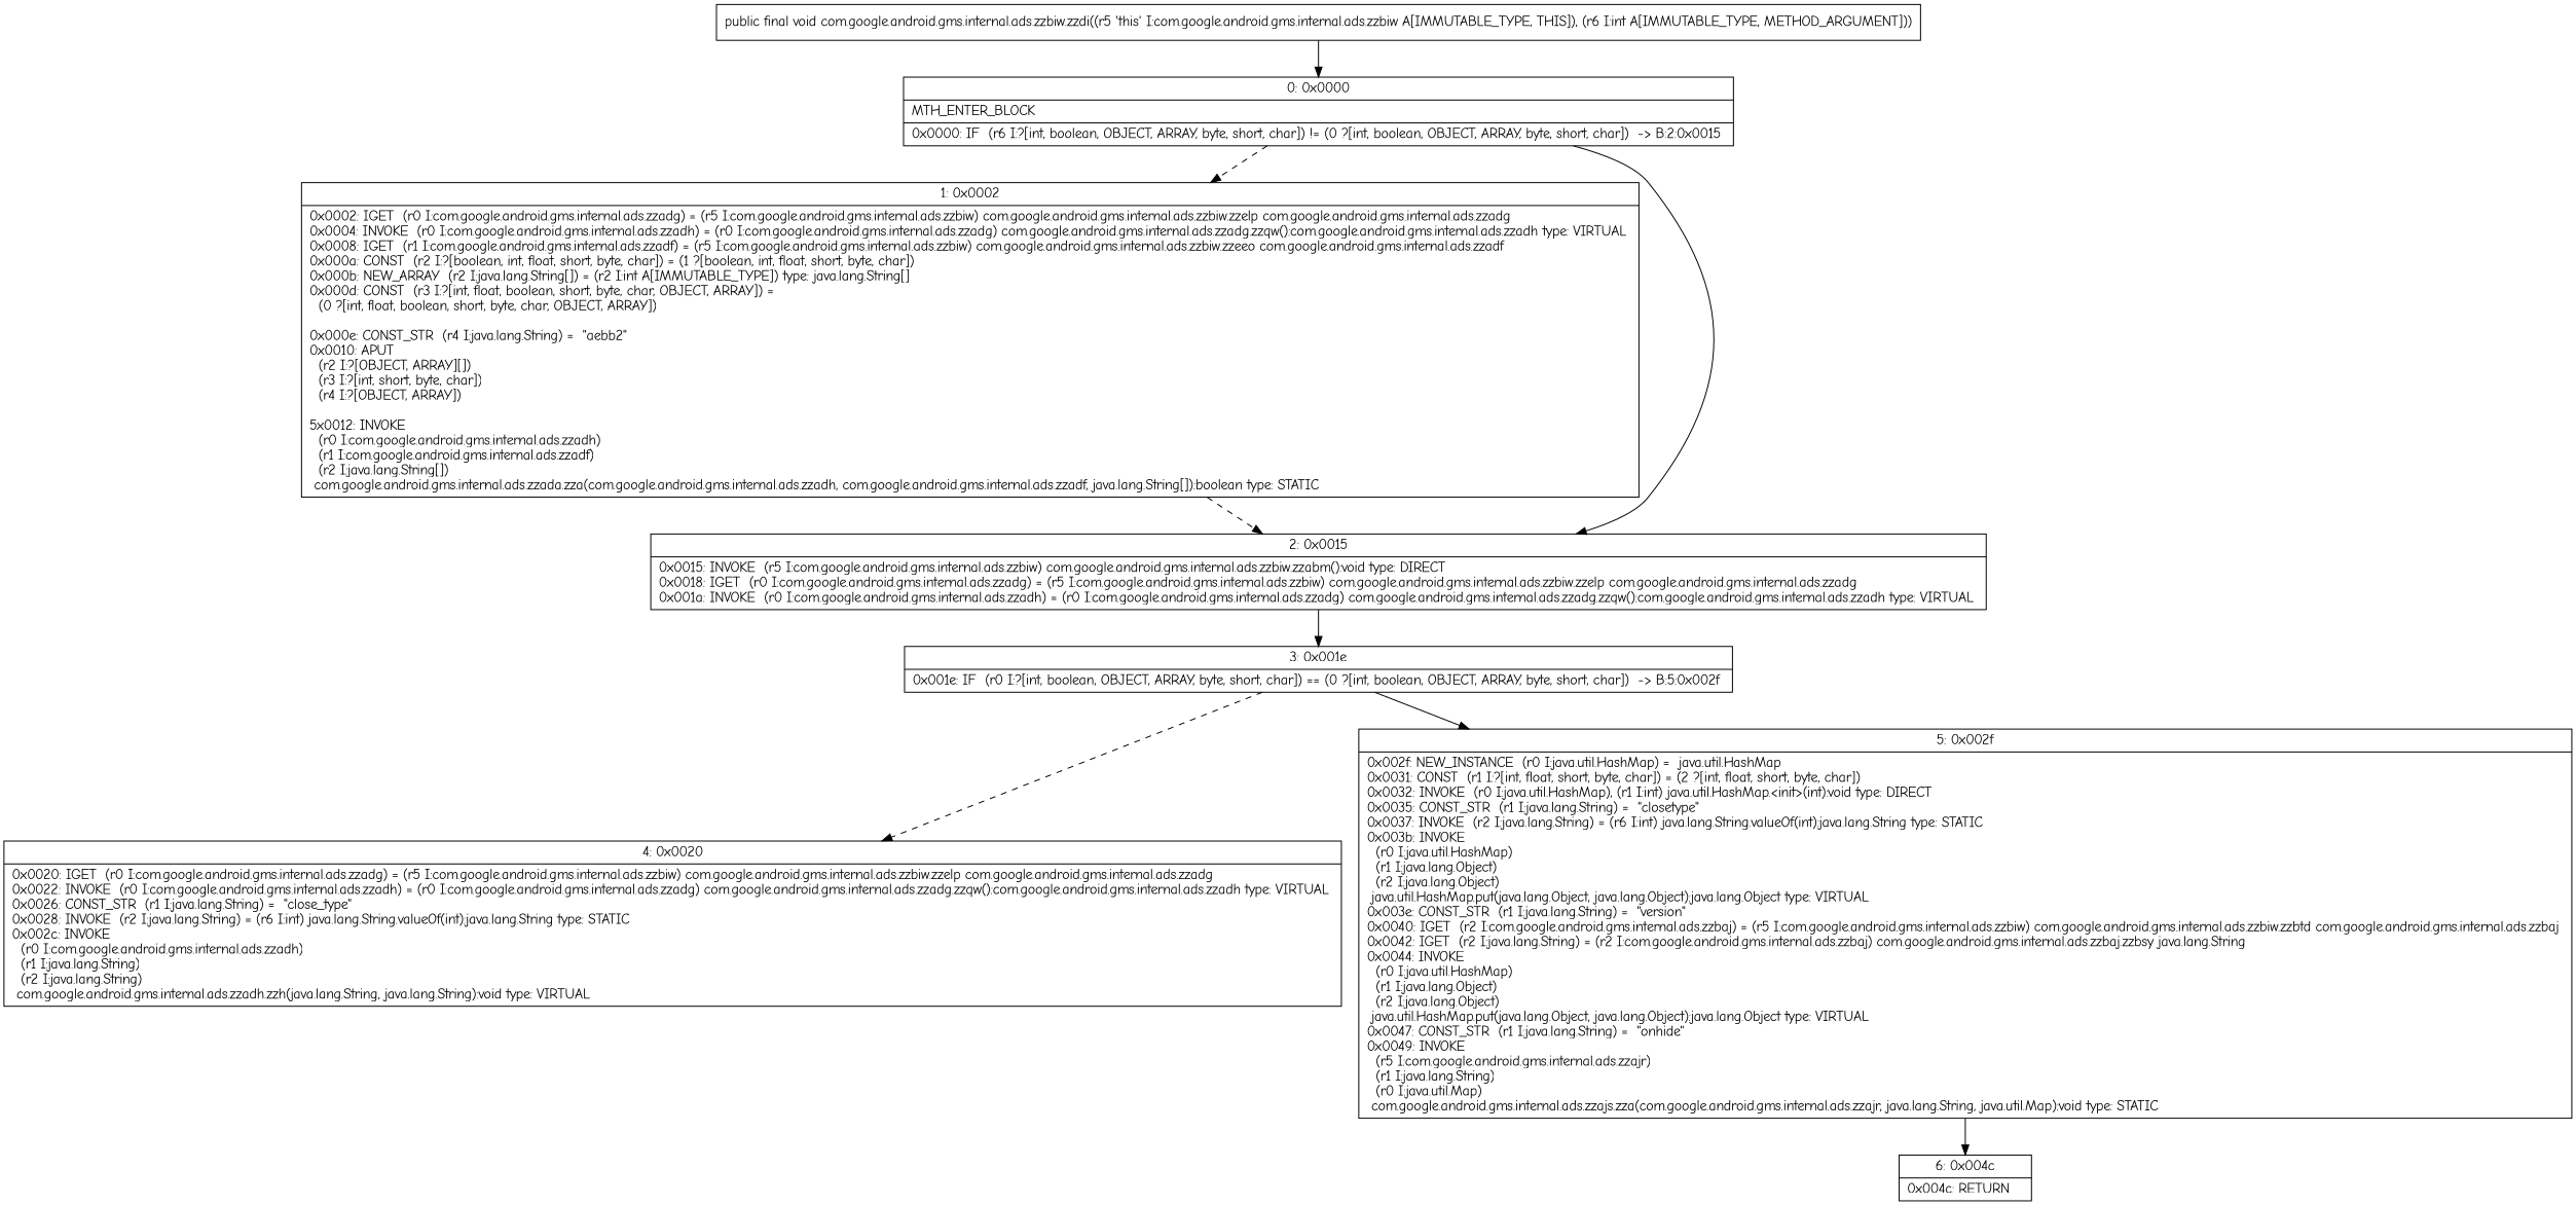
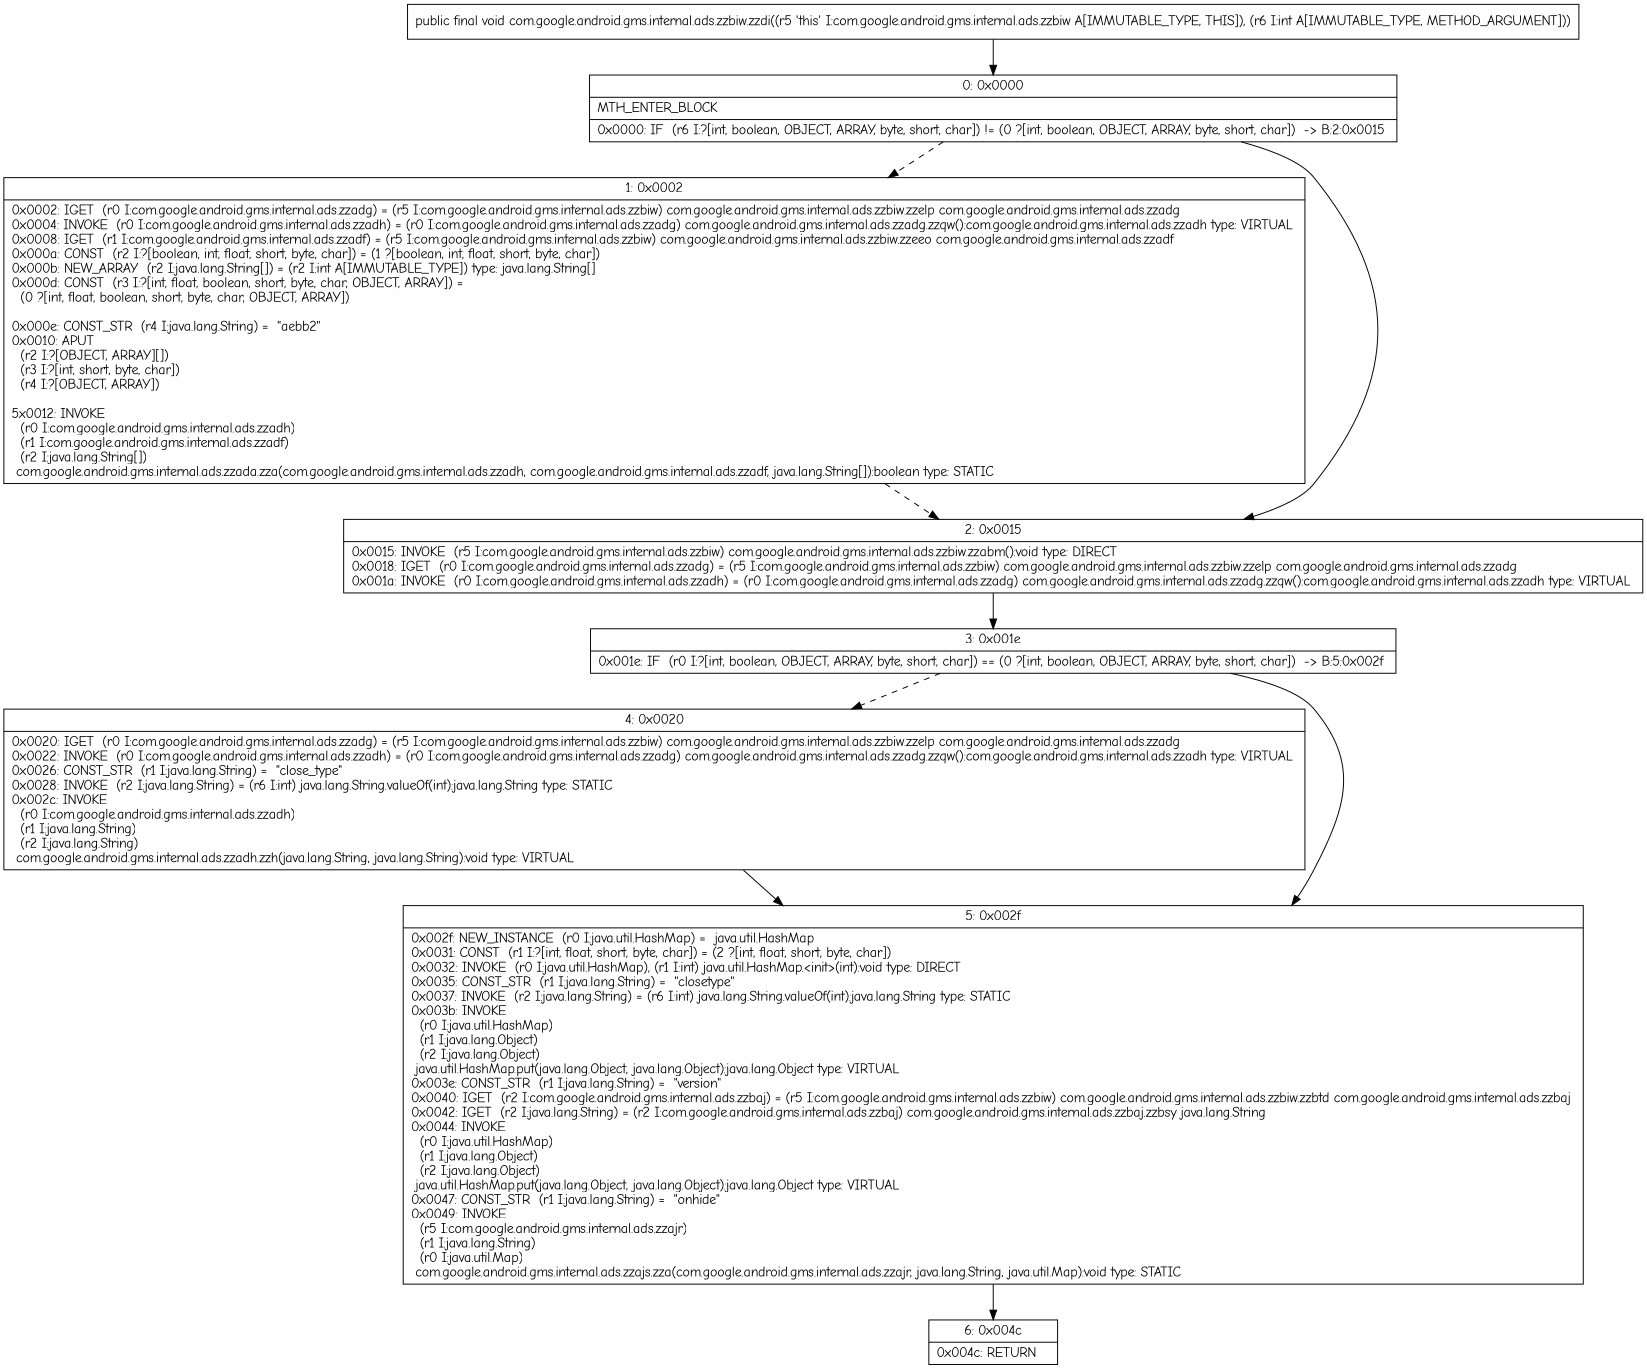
  digraph {
    fontname="Comic Neue"
    node [fontname="Comic Neue" shape=record]
    edge [fontname="Comic Neue"]
    n1 [label="{0\:\ 0x0000|MTH_ENTER_BLOCK\l|0x0000: IF  (r6 I:?[int, boolean, OBJECT, ARRAY, byte, short, char]) != (0 ?[int, boolean, OBJECT, ARRAY, byte, short, char])  \-\> B:2:0x0015 \l}"]
    n2 [label="{1\:\ 0x0002|0x0002: IGET  (r0 I:com.google.android.gms.internal.ads.zzadg) = (r5 I:com.google.android.gms.internal.ads.zzbiw) com.google.android.gms.internal.ads.zzbiw.zzelp com.google.android.gms.internal.ads.zzadg \l0x0004: INVOKE  (r0 I:com.google.android.gms.internal.ads.zzadh) = (r0 I:com.google.android.gms.internal.ads.zzadg) com.google.android.gms.internal.ads.zzadg.zzqw():com.google.android.gms.internal.ads.zzadh type: VIRTUAL \l0x0008: IGET  (r1 I:com.google.android.gms.internal.ads.zzadf) = (r5 I:com.google.android.gms.internal.ads.zzbiw) com.google.android.gms.internal.ads.zzbiw.zzeeo com.google.android.gms.internal.ads.zzadf \l0x000a: CONST  (r2 I:?[boolean, int, float, short, byte, char]) = (1 ?[boolean, int, float, short, byte, char]) \l0x000b: NEW_ARRAY  (r2 I:java.lang.String[]) = (r2 I:int A[IMMUTABLE_TYPE]) type: java.lang.String[] \l0x000d: CONST  (r3 I:?[int, float, boolean, short, byte, char, OBJECT, ARRAY]) = \l  (0 ?[int, float, boolean, short, byte, char, OBJECT, ARRAY])\l \l0x000e: CONST_STR  (r4 I:java.lang.String) =  \"aebb2\" \l0x0010: APUT  \l  (r2 I:?[OBJECT, ARRAY][])\l  (r3 I:?[int, short, byte, char])\l  (r4 I:?[OBJECT, ARRAY])\l \l5x0012: INVOKE  \l  (r0 I:com.google.android.gms.internal.ads.zzadh)\l  (r1 I:com.google.android.gms.internal.ads.zzadf)\l  (r2 I:java.lang.String[])\l com.google.android.gms.internal.ads.zzada.zza(com.google.android.gms.internal.ads.zzadh, com.google.android.gms.internal.ads.zzadf, java.lang.String[]):boolean type: STATIC \l}"]
    n3 [label="{2\:\ 0x0015|0x0015: INVOKE  (r5 I:com.google.android.gms.internal.ads.zzbiw) com.google.android.gms.internal.ads.zzbiw.zzabm():void type: DIRECT \l0x0018: IGET  (r0 I:com.google.android.gms.internal.ads.zzadg) = (r5 I:com.google.android.gms.internal.ads.zzbiw) com.google.android.gms.internal.ads.zzbiw.zzelp com.google.android.gms.internal.ads.zzadg \l0x001a: INVOKE  (r0 I:com.google.android.gms.internal.ads.zzadh) = (r0 I:com.google.android.gms.internal.ads.zzadg) com.google.android.gms.internal.ads.zzadg.zzqw():com.google.android.gms.internal.ads.zzadh type: VIRTUAL \l}"]
    n4 [label="{3\:\ 0x001e|0x001e: IF  (r0 I:?[int, boolean, OBJECT, ARRAY, byte, short, char]) == (0 ?[int, boolean, OBJECT, ARRAY, byte, short, char])  \-\> B:5:0x002f \l}"]
    n5 [label="{4\:\ 0x0020|0x0020: IGET  (r0 I:com.google.android.gms.internal.ads.zzadg) = (r5 I:com.google.android.gms.internal.ads.zzbiw) com.google.android.gms.internal.ads.zzbiw.zzelp com.google.android.gms.internal.ads.zzadg \l0x0022: INVOKE  (r0 I:com.google.android.gms.internal.ads.zzadh) = (r0 I:com.google.android.gms.internal.ads.zzadg) com.google.android.gms.internal.ads.zzadg.zzqw():com.google.android.gms.internal.ads.zzadh type: VIRTUAL \l0x0026: CONST_STR  (r1 I:java.lang.String) =  \"close_type\" \l0x0028: INVOKE  (r2 I:java.lang.String) = (r6 I:int) java.lang.String.valueOf(int):java.lang.String type: STATIC \l0x002c: INVOKE  \l  (r0 I:com.google.android.gms.internal.ads.zzadh)\l  (r1 I:java.lang.String)\l  (r2 I:java.lang.String)\l com.google.android.gms.internal.ads.zzadh.zzh(java.lang.String, java.lang.String):void type: VIRTUAL \l}"]
    n6 [label="{5\:\ 0x002f|0x002f: NEW_INSTANCE  (r0 I:java.util.HashMap) =  java.util.HashMap \l0x0031: CONST  (r1 I:?[int, float, short, byte, char]) = (2 ?[int, float, short, byte, char]) \l0x0032: INVOKE  (r0 I:java.util.HashMap), (r1 I:int) java.util.HashMap.\<init\>(int):void type: DIRECT \l0x0035: CONST_STR  (r1 I:java.lang.String) =  \"closetype\" \l0x0037: INVOKE  (r2 I:java.lang.String) = (r6 I:int) java.lang.String.valueOf(int):java.lang.String type: STATIC \l0x003b: INVOKE  \l  (r0 I:java.util.HashMap)\l  (r1 I:java.lang.Object)\l  (r2 I:java.lang.Object)\l java.util.HashMap.put(java.lang.Object, java.lang.Object):java.lang.Object type: VIRTUAL \l0x003e: CONST_STR  (r1 I:java.lang.String) =  \"version\" \l0x0040: IGET  (r2 I:com.google.android.gms.internal.ads.zzbaj) = (r5 I:com.google.android.gms.internal.ads.zzbiw) com.google.android.gms.internal.ads.zzbiw.zzbtd com.google.android.gms.internal.ads.zzbaj \l0x0042: IGET  (r2 I:java.lang.String) = (r2 I:com.google.android.gms.internal.ads.zzbaj) com.google.android.gms.internal.ads.zzbaj.zzbsy java.lang.String \l0x0044: INVOKE  \l  (r0 I:java.util.HashMap)\l  (r1 I:java.lang.Object)\l  (r2 I:java.lang.Object)\l java.util.HashMap.put(java.lang.Object, java.lang.Object):java.lang.Object type: VIRTUAL \l0x0047: CONST_STR  (r1 I:java.lang.String) =  \"onhide\" \l0x0049: INVOKE  \l  (r5 I:com.google.android.gms.internal.ads.zzajr)\l  (r1 I:java.lang.String)\l  (r0 I:java.util.Map)\l com.google.android.gms.internal.ads.zzajs.zza(com.google.android.gms.internal.ads.zzajr, java.lang.String, java.util.Map):void type: STATIC \l}"]
    n7 [label="{6\:\ 0x004c|0x004c: RETURN   \l}"]
    n8 [label="{public final void com.google.android.gms.internal.ads.zzbiw.zzdi((r5 'this' I:com.google.android.gms.internal.ads.zzbiw A[IMMUTABLE_TYPE, THIS]), (r6 I:int A[IMMUTABLE_TYPE, METHOD_ARGUMENT])) }"]
    n1 -> n2 [style=dashed]
    n1 -> n3
    n2 -> n3 [style=dashed]
    n3 -> n4
    n4 -> n5 [style=dashed]
    n4 -> n6
+   n5 -> n6
    n6 -> n7
    n8 -> n1
  }
